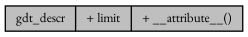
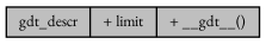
  digraph {
    rankdir=LR
    fontname="EB Garamond"
-   n1 [color=black fillcolor=grey75 fontcolor=black fontname="EB Garamond" fontsize=10 height=0.2 label="{gdt_descr\n|+ limit\l|+ __attribute__()\l}" shape=record style=filled width=0.4]
+   n1 [color=black fillcolor=grey75 fontcolor=black fontname="EB Garamond" fontsize=10 height=0.2 label="{gdt_descr\n|+ limit\l|+ __gdt__()\l}" shape=record style=filled width=0.4]
  }
